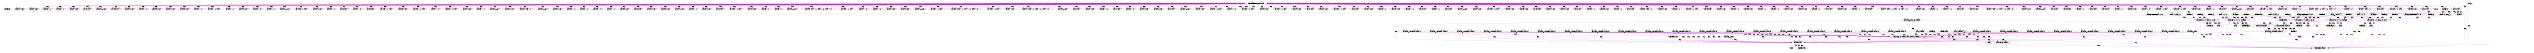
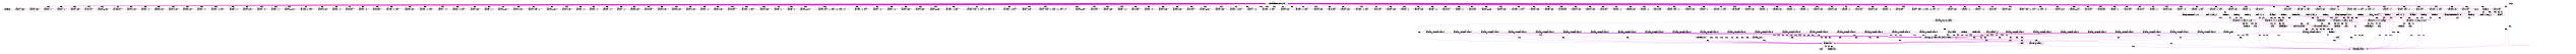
  digraph {
    edge [color=purple]
    n1 [label="(Call,(int) buf[1])"]
    n2 [label="(Call,vA = (int) buf[1])"]
    n3 [label="(MethodReturn,static int)"]
    n4 [label="(Call,buf[1])"]
    n5 [label="(Call,sprintf (str, \" v%i, string+%i\", vA, vB))"]
    n6 [label="(Call,sprintf (str, \" v%i, class+%i\", vA, vB))"]
    n7 [label="(Call,sprintf (str, \" v%i, %s\", vA, flag_str))"]
    n8 [label="(Call,sprintf (str, \" v%i, field+%i\", vA, vB))"]
    n9 [label="(Call,sprintf (str, \" v%i, %s\", vA, flag_str))"]
    n10 [label="(Block,)"]
    n11 [label="(MethodParameterIn,const ut8 *buf)"]
    n12 [label="(Call,buf[4] & 0xf0)"]
    n13 [label="(Call,buf[5] & 0xf0)"]
    n14 [label="(Call,buf[3] << 8)"]
    n15 [label="(Call,buf[3] << 8)"]
    n16 [label="(Call,buf[4] & 0xf0)"]
    n17 [label="(Call,(int) buf[1])"]
    n18 [label="(Call,buf[0] == 0x25)"]
    n19 [label="(Call,(char) buf[1])"]
    n20 [label="(Call,buf[4] & 0x0f)"]
    n21 [label="(Call,buf[3] << 8)"]
    n22 [label="(Call,buf[5] & 0x0f)"]
    n23 [label="(Call,buf[1] & 0x0f)"]
    n24 [label="(Call,buf[5] & 0x0f)"]
    n25 [label="(Call,buf[3] << 8)"]
    n26 [label="(Call,(buf[3] << 8) | buf[2])"]
    n27 [label="(Call,buf[3] << 8)"]
    n28 [label="(Call,buf[4] & 0xf0)"]
    n29 [label="(Call,buf[3] << 24)"]
    n30 [label="(Call,buf[3] << 8)"]
    n31 [label="(Call,buf[0] == 0x1c)"]
    n32 [label="(Call,(buf[3]<<8) | buf[2])"]
    n33 [label="(Call,buf[4] & 0x0f)"]
    n34 [label="(Call,buf[3] << 8)"]
    n35 [label="(Call,(llint)buf[7])"]
    n36 [label="(Call,buf[2] << 24)"]
    n37 [label="(Call,(llint)buf[8])"]
    n38 [label="(Call,(buf[3] << 8) | buf[2])"]
    n39 [label="(Call,buf[5] & 0x0f)"]
    n40 [label="(Call,(buf[3] << 8) | buf[2])"]
    n41 [label="(Call,buf[7] << 24)"]
    n42 [label="(Call,buf[3] << 8 | buf[2])"]
    n43 [label="(Call,buf[1] & 0x0f)"]
    n44 [label="(Call,buf[5] << 8)"]
    n45 [label="(Call,buf[0] == 0x17)"]
    n46 [label="(Call,buf[1] & 0x0f)"]
    n47 [label="(Call,buf[2] | (buf[3] << 8))"]
    n48 [label="(Call,buf[0] == 0x24)"]
    n49 [label="(Call,buf[1] & 0xf0)"]
    n50 [label="(Call,buf[3] << 8)"]
    n51 [label="(Call,buf[3] << 8)"]
    n52 [label="(Call,buf[5] << 24)"]
    n53 [label="(Call,buf[4] << 8)"]
    n54 [label="(Call,buf[5] & 0x0f)"]
    n55 [label="(Call,(llint)buf[2])"]
    n56 [label="(Call,buf[4] & 0xf0)"]
    n57 [label="(Call,buf[5] & 0x0f)"]
    n58 [label="(Call,buf[4] & 0x0f)"]
    n59 [label="(Call,buf[5] << 8)"]
    n60 [label="(Call,buf[1] & 0xf0)"]
    n61 [label="(Call,(llint)buf[4])"]
    n62 [label="(Call,(buf[3] << 8) | buf[2])"]
    n63 [label="(Call,buf[4] & 0x0f)"]
    n64 [label="(Call,buf[5] << 8)"]
    n65 [label="(Call,buf[3]<<8)"]
    n66 [label="(Call,buf[0] == 0x1f)"]
    n67 [label="(Call,buf[5] | (buf[4] << 8) | (buf[3] << 16) | (buf[2] << 24))"]
    n68 [label="(Call,(buf[5] << 8) | buf[4])"]
    n69 [label="(Call,buf[4] << 16)"]
    n70 [label="(Call,buf[2] << 16)"]
    n71 [label="(Call,buf[1] & 0x0f)"]
    n72 [label="(Call,buf[4] & 0xf0)"]
    n73 [label="(Call,buf[0] == 0x23)"]
    n74 [label="(Call,(buf[3] << 8) | buf[2])"]
    n75 [label="(Call,buf[2] | (buf[3] << 8) | (buf[4] << 16) | (buf[5] << 24))"]
    n76 [label="(Call,(buf[5] << 8) | buf[4])"]
    n77 [label="(Call,buf[4] & 0x0f)"]
    n78 [label="(Call,buf[4] | (buf[5] << 8) | (buf[6] << 16) | (buf[7] << 24))"]
    n79 [label="(Call,buf[0] == 0x19)"]
    n80 [label="(Call,(int) buf[1])"]
    n81 [label="(Call,buf[1] & 0xf0)"]
    n82 [label="(Call,buf[3] << 16)"]
    n83 [label="(Call,(int) buf[3])"]
    n84 [label="(Call,buf[5] << 24)"]
    n85 [label="(Call,buf[4] & 0xf0)"]
    n86 [label="(Call,buf[5] & 0x0f)"]
    n87 [label="(Call,(int) buf[1])"]
    n88 [label="(Call,buf[0] == 0x20)"]
    n89 [label="(Call,buf[4] & 0x0f)"]
    n90 [label="(Call,buf[3] << 8 | buf[2])"]
    n91 [label="(Call,buf[4] << 16)"]
    n92 [label="(Call,(buf[3] << 8) | buf[2])"]
    n93 [label="(Call,buf[4] & 0xf0)"]
    n94 [label="(Call,(buf[3] << 8) | buf[2])"]
    n95 [label="(Call,buf[4] & 0xf0)"]
    n96 [label="(Call,(int) buf[2])"]
    n97 [label="(Call,buf[1] & 0xf0)"]
    n98 [label="(Call,(buf[3] << 8) | buf[2])"]
    n99 [label="(Call,(int) buf[1])"]
    n100 [label="(Call,buf[4] & 0x0f)"]
    n101 [label="(Call,buf[3] << 8)"]
    n102 [label="(Call,buf[4] & 0xf0)"]
    n103 [label="(Call,buf[6] << 16)"]
    n104 [label="(Call,(int) buf[1])"]
    n105 [label="(Call,buf[3] << 8)"]
    n106 [label="(Call,(int) buf[2])"]
    n107 [label="(Call,buf[0] == 0x22)"]
    n108 [label="(Call,buf[4] & 0x0f)"]
    n109 [label="(Call,(buf[5] << 8) | buf[4])"]
    n110 [label="(Call,buf[1] & 0xf0)"]
    n111 [label="(Call,buf[5] & 0xf0)"]
    n112 [label="(Call,(llint)buf[3])"]
    n113 [label="(Call,buf[4] & 0x0f)"]
    n114 [label="(Call,buf[1] & 0x0f)"]
    n115 [label="(Call,(int) buf[1])"]
    n116 [label="(Call,buf[3] << 8)"]
    n117 [label="(Call,buf[5] & 0x0f)"]
    n118 [label="(Call,buf[3] << 8)"]
    n119 [label="(Call,(int) buf[3])"]
    n120 [label="(Call,buf[2] | (buf[3] << 8))"]
    n121 [label="(Call,buf[4] & 0x0f)"]
    n122 [label="(Call,buf[3] << 8)"]
    n123 [label="(Call,(buf[3] << 8) | buf[2])"]
    n124 [label="(Call,(llint)buf[5])"]
    n125 [label="(Call,buf[4] & 0xf0)"]
    n126 [label="(Call,buf[3] << 8)"]
    n127 [label="(Call,buf[5] & 0xf0)"]
    n128 [label="(Call,buf[3] << 8)"]
    n129 [label="(Call,buf[3] << 8)"]
    n130 [label="(Call,buf[1] & 0x0f)"]
    n131 [label="(Call,buf[4] & 0x0f)"]
    n132 [label="(Call,buf[5] << 8)"]
    n133 [label="(Call,(int) buf[1])"]
    n134 [label="(Call,buf[4] & 0x0f)"]
    n135 [label="(Call,buf[3] << 8)"]
    n136 [label="(Call,(llint)buf[9])"]
    n137 [label="(Call,buf[4] | (buf[5] << 8) | (buf[6] << 16) | (buf[7] << 24))"]
    n138 [label="(Call,buf[1] & 0xf0)"]
    n139 [label="(Call,buf[3] << 8)"]
    n140 [label="(Call,buf[4] << 16)"]
    n141 [label="(Call,(int) buf[1])"]
    n142 [label="(Call,buf[4] & 0x0f)"]
    n143 [label="(Call,buf[2] | (buf[3] << 8) | (buf[4] << 16) | (buf[5] << 24))"]
    n144 [label="(Call,buf[1] & 0x0f)"]
    n145 [label="(Call,buf[0] == 0x1a)"]
    n146 [label="(Call,(int) buf[1])"]
    n147 [label="(Call,(llint)buf[6])"]
    n148 [label="(Call,buf[3] << 8)"]
    n149 [label="(Call,(int) buf[0])"]
    n150 [label="(Call,(int) buf[1])"]
    n151 [label="(Call,buf[3] << 8)"]
    n152 [label="(Call,buf[1] & 0xf0)"]
    n153 [label="(Call,buf[7] << 24)"]
    n154 [label="(Call,buf[3] << 8 | buf[2])"]
    n155 [label="(Call,(buf[3] << 8) | buf[2])"]
    n156 [label="(Call,buf[1] & 0xf0)"]
    n157 [label="(Call,buf[5] << 8)"]
    n158 [label="(Call,(int) buf[1])"]
-   n159 [label="(Call,buf[0] == 0x00)"]
    n160 [label="(Call,(int) buf[1])"]
    n161 [label="(Call,(buf[3] << 8) | buf[2])"]
    n162 [label="(Call,buf[1] & 0x0f)"]
    n163 [label="(Call,buf[6] << 16)"]
    n164 [label="(Call,buf[2] | (buf[3] << 8) | (buf[4] << 16) | (buf[5] << 24))"]
    n165 [label="(Call,buf[5] << 24)"]
    n166 [label="(Call,buf[2] | (buf[3] << 8))"]
    n167 [label="(Call,(int) buf[1])"]
    n168 [label="(Call,(buf[3] << 8) | buf[2])"]
    n169 [label="(Call,buf[5] & 0xf0)"]
    n170 [label="(Call,(int) buf[1])"]
    1000122
    n172 [label="(Call,r_str_concat (strasm, str))"]
    n173 [label="(Identifier,vB)"]
    n174 [label="(Block,)"]
    n175 [label="(Identifier,vB)"]
    n176 [label="(Block,)"]
    n177 [label="(Block,)"]
    n178 [label="(Identifier,flag_str)"]
    n179 [label="(Identifier,vB)"]
    n180 [label="(Block,)"]
    n181 [label="(Identifier,flag_str)"]
    n182 [label="(Block,)"]
    n183 [label="(Call,strasm = r_str_concat (strasm, str))"]
    n184 [label="(Identifier,str)"]
    n185 [label="(Call,strncpy (op->buf_asm, strasm, sizeof (op->buf_asm) - 1))"]
    n186 [label="(Call,free (strasm))"]
    n187 [label="(Block,)"]
    n188 [label="(Call,sizeof (op->buf_asm) - 1)"]
    n189 [label="(Identifier,strasm)"]
    n190 [label="(Block,)"]
    n191 [label="(Identifier,str)"]
    n192 [label="(Identifier,vA)"]
    n193 [label="(Call,op->buf_asm)"]
    n194 [label="(Identifier,str)"]
    n195 [label="(Identifier,strasm)"]
    n196 [label="(Call,strasm = r_str_concat (strasm, str))"]
    n197 [label="(Call,strasm = r_str_concat (strasm, str))"]
    n198 [label="(Call,strasm = r_str_concat (strasm, str))"]
    n199 [label="(Literal,\" v%i, %s\")"]
    n200 [label="(Call,strasm = r_str_concat (strasm, str))"]
    n201 [label="(Call,R_ASM_GET_OFFSET (a, 's', vB))"]
    n202 [label="(Call,strasm = r_str_concat (strasm, str))"]
    n203 [label="(Call,strasm = r_str_concat (strasm, str))"]
    n204 [label="(Call,strasm = NULL)"]
    n205 [label="(Literal,\" v%i, class+%i\")"]
    n206 [label="(Identifier,strasm)"]
    n207 [label="(Literal,\" v%i, %s\")"]
    n208 [label="(Call,strasm = r_str_concat (strasm, str))"]
    n209 [label="(Call,strasm = r_str_concat (strasm, str))"]
    n210 [label="(Identifier,op)"]
    n211 [label="(Call,strasm = r_str_concat (strasm, str))"]
    n212 [label="(Call,strasm = r_str_concat (strasm, str))"]
    n213 [label="(Call,strasm = r_str_concat (strasm, str))"]
    n214 [label="(Call,strasm = r_str_concat (strasm, str))"]
    n215 [label="(ControlStructure,break;)"]
    n216 [label="(Call,strasm = r_str_concat (strasm, str))"]
    n217 [label="(Call,strasm = r_str_concat (strasm, str))"]
    n218 [label="(Identifier,vB)"]
    n219 [label="(Identifier,vA)"]
    n220 [label="(Identifier,strasm)"]
    n221 [label="(Call,strasm = r_str_concat (strasm, str))"]
    n222 [label="(Call,strasm = r_str_concat (strasm, str))"]
    n223 [label="(Identifier,str)"]
    n224 [label="(Call,strasm = r_str_concat (strasm, str))"]
    n225 [label="(Call,strasm = r_str_concat (strasm, str))"]
    n226 [label="(Call,op->buf_asm[0] = 0)"]
    n227 [label="(Call,!flag_str)"]
    n228 [label="(Call,!flag_str)"]
    n229 [label="(Literal,\" v%i, field+%i\")"]
    n230 [label="(Call,strasm = NULL)"]
    n231 [label="(Call,strasm = r_str_concat (strasm, str))"]
    n232 [label="(Call,strasm = r_str_concat (strasm, str))"]
    n233 [label="(Identifier,vA)"]
    n234 [label="(Call,strasm = r_str_concat (strasm, str))"]
    n235 [label="(Call,strasm = r_str_concat (strasm, str))"]
    n236 [label="(MethodReturn,size)"]
    n237 [label="(Identifier,str)"]
    n238 [label="(Identifier,vA)"]
    n239 [label="(Literal,\" v%i, string+%i\")"]
    n240 [label="(Call,strasm = r_str_concat (strasm, str))"]
    n241 [label="(Call,strasm = r_str_concat (strasm, str))"]
    n242 [label="(Identifier,vA)"]
    n243 [label="(Call,strasm = r_str_concat (strasm, str))"]
    n244 [label="(Call,strasm = r_str_concat (strasm, str))"]
    n245 [label="(Call,R_ASM_GET_NAME (a, 'f', vB))"]
    n246 [label="(Call,R_ASM_GET_NAME (a, 'c', vB))"]
    n247 [label="(Identifier,vA)"]
    n248 [label="(Call,strasm = r_str_concat (strasm, str))"]
    n249 [label="(Identifier,str)"]
    n250 [label="(Call,strasm = strdup (op->buf_asm))"]
    1001327
    n1 -> n2 [label="AST: "]
    n1 -> n2 [color=deeppink label="DDG: "]
    n1 -> n3 [label="DDG: "]
    n1 -> n4 [label="CFG: "]
    n2 -> n1 [color=deeppink label="CFG: "]
    n2 -> n3 [label="DDG: "]
    n2 -> n3 [color=deeppink label="DDG: "]
    n2 -> n5 [color=deeppink label="DDG: "]
    n2 -> n6 [label="DDG: "]
    n2 -> n7 [label="DDG: "]
    n2 -> n8 [color=deeppink label="DDG: "]
    n2 -> n9 [color=deeppink label="DDG: "]
    n2 -> n10 [color=deeppink label="AST: "]
    n4 -> n1 [label="AST: "]
    n5 -> n3 [label="DDG: "]
    n5 -> n3 [color=deeppink label="DDG: "]
    n5 -> n3 [label="DDG: "]
    n5 -> n172 [color=deeppink label="DDG: "]
    n5 -> n173 [color=deeppink label="CFG: "]
    n5 -> n174 [label="AST: "]
    n6 -> n3 [label="DDG: "]
    n6 -> n3 [label="DDG: "]
    n6 -> n3 [label="DDG: "]
    n6 -> n172 [color=deeppink label="DDG: "]
    n6 -> n175 [label="CFG: "]
    n6 -> n176 [label="AST: "]
    n7 -> n3 [color=deeppink label="DDG: "]
    n7 -> n3 [color=deeppink label="DDG: "]
    n7 -> n3 [label="DDG: "]
    n7 -> n172 [color=deeppink label="DDG: "]
    n7 -> n177 [label="AST: "]
    n7 -> n178 [color=deeppink label="CFG: "]
    n8 -> n3 [label="DDG: "]
    n8 -> n3 [color=deeppink label="DDG: "]
    n8 -> n3 [color=deeppink label="DDG: "]
    n8 -> n172 [color=deeppink label="DDG: "]
    n8 -> n179 [label="CFG: "]
    n8 -> n180 [color=deeppink label="AST: "]
    n9 -> n3 [label="DDG: "]
    n9 -> n3 [label="DDG: "]
    n9 -> n3 [label="DDG: "]
    n9 -> n172 [label="DDG: "]
    n9 -> n181 [color=deeppink label="CFG: "]
    n9 -> n182 [label="AST: "]
    n11 -> n1 [label="DDG: "]
    n11 -> n3 [color=deeppink label="DDG: "]
    n11 -> n12 [color=deeppink label="DDG: "]
    n11 -> n13 [label="DDG: "]
    n11 -> n14 [label="DDG: "]
    n11 -> n15 [color=deeppink label="DDG: "]
    n11 -> n16 [color=deeppink label="DDG: "]
    n11 -> n17 [label="DDG: "]
    n11 -> n18 [color=deeppink label="DDG: "]
    n11 -> n19 [color=deeppink label="DDG: "]
    n11 -> n20 [color=deeppink label="DDG: "]
    n11 -> n21 [label="DDG: "]
    n11 -> n22 [color=deeppink label="DDG: "]
    n11 -> n23 [color=deeppink label="DDG: "]
    n11 -> n24 [label="DDG: "]
    n11 -> n25 [label="DDG: "]
    n11 -> n26 [color=deeppink label="DDG: "]
    n11 -> n27 [label="DDG: "]
    n11 -> n28 [color=deeppink label="DDG: "]
    n11 -> n29 [color=deeppink label="DDG: "]
    n11 -> n30 [color=deeppink label="DDG: "]
    n11 -> n31 [color=deeppink label="DDG: "]
    n11 -> n32 [color=deeppink label="DDG: "]
    n11 -> n33 [label="DDG: "]
    n11 -> n34 [color=deeppink label="DDG: "]
    n11 -> n35 [label="DDG: "]
    n11 -> n36 [color=deeppink label="DDG: "]
    n11 -> n37 [color=deeppink label="DDG: "]
    n11 -> n38 [label="DDG: "]
    n11 -> n39 [color=deeppink label="DDG: "]
    n11 -> n40 [label="DDG: "]
    n11 -> n41 [color=deeppink label="DDG: "]
    n11 -> n42 [label="DDG: "]
    n11 -> n43 [label="DDG: "]
    n11 -> n44 [color=deeppink label="DDG: "]
    n11 -> n45 [label="DDG: "]
    n11 -> n46 [color=deeppink label="DDG: "]
    n11 -> n47 [label="DDG: "]
    n11 -> n48 [label="DDG: "]
    n11 -> n49 [label="DDG: "]
    n11 -> n50 [color=deeppink label="DDG: "]
    n11 -> n51 [label="DDG: "]
    n11 -> n52 [label="DDG: "]
    n11 -> n53 [color=deeppink label="DDG: "]
    n11 -> n54 [color=deeppink label="DDG: "]
    n11 -> n55 [label="DDG: "]
    n11 -> n56 [color=deeppink label="DDG: "]
    n11 -> n57 [label="DDG: "]
    n11 -> n58 [label="DDG: "]
    n11 -> n59 [label="DDG: "]
    n11 -> n60 [label="DDG: "]
    n11 -> n61 [label="DDG: "]
    n11 -> n62 [color=deeppink label="DDG: "]
    n11 -> n63 [color=deeppink label="DDG: "]
    n11 -> n64 [label="DDG: "]
    n11 -> n65 [color=deeppink label="DDG: "]
    n11 -> n66 [label="DDG: "]
    n11 -> n67 [color=deeppink label="DDG: "]
    n11 -> n68 [color=deeppink label="DDG: "]
    n11 -> n69 [label="DDG: "]
    n11 -> n70 [label="DDG: "]
    n11 -> n71 [label="DDG: "]
    n11 -> n72 [label="DDG: "]
    n11 -> n73 [label="DDG: "]
    n11 -> n74 [label="DDG: "]
    n11 -> n75 [label="DDG: "]
    n11 -> n76 [label="DDG: "]
    n11 -> n77 [color=deeppink label="DDG: "]
    n11 -> n78 [color=deeppink label="DDG: "]
    n11 -> n79 [color=deeppink label="DDG: "]
    n11 -> n80 [color=deeppink label="DDG: "]
    n11 -> n81 [color=deeppink label="DDG: "]
    n11 -> n82 [color=deeppink label="DDG: "]
    n11 -> n83 [color=deeppink label="DDG: "]
    n11 -> n84 [label="DDG: "]
    n11 -> n85 [color=deeppink label="DDG: "]
    n11 -> n86 [label="DDG: "]
    n11 -> n87 [color=deeppink label="DDG: "]
    n11 -> n88 [label="DDG: "]
    n11 -> n89 [color=deeppink label="DDG: "]
    n11 -> n90 [color=deeppink label="DDG: "]
    n11 -> n91 [label="DDG: "]
    n11 -> n92 [color=deeppink label="DDG: "]
    n11 -> n93 [color=deeppink label="DDG: "]
    n11 -> n94 [color=deeppink label="DDG: "]
    n11 -> n95 [color=deeppink label="DDG: "]
    n11 -> n96 [label="DDG: "]
    n11 -> n97 [label="DDG: "]
    n11 -> n98 [label="DDG: "]
    n11 -> n99 [label="DDG: "]
    n11 -> n100 [color=deeppink label="DDG: "]
    n11 -> n101 [label="DDG: "]
    n11 -> n102 [label="DDG: "]
    n11 -> n103 [color=deeppink label="DDG: "]
    n11 -> n104 [color=deeppink label="DDG: "]
    n11 -> n105 [color=deeppink label="DDG: "]
    n11 -> n106 [color=deeppink label="DDG: "]
    n11 -> n107 [color=deeppink label="DDG: "]
    n11 -> n108 [color=deeppink label="DDG: "]
    n11 -> n109 [color=deeppink label="DDG: "]
    n11 -> n110 [label="DDG: "]
    n11 -> n111 [color=deeppink label="DDG: "]
    n11 -> n112 [color=deeppink label="DDG: "]
    n11 -> n113 [color=deeppink label="DDG: "]
    n11 -> n114 [label="DDG: "]
    n11 -> n115 [color=deeppink label="DDG: "]
    n11 -> n116 [color=deeppink label="DDG: "]
    n11 -> n117 [color=deeppink label="DDG: "]
    n11 -> n118 [label="DDG: "]
    n11 -> n119 [label="DDG: "]
    n11 -> n120 [color=deeppink label="DDG: "]
    n11 -> n121 [label="DDG: "]
    n11 -> n122 [color=deeppink label="DDG: "]
    n11 -> n123 [label="DDG: "]
    n11 -> n124 [label="DDG: "]
    n11 -> n125 [label="DDG: "]
    n11 -> n126 [label="DDG: "]
    n11 -> n127 [label="DDG: "]
    n11 -> n128 [label="DDG: "]
    n11 -> n129 [label="DDG: "]
    n11 -> n130 [label="DDG: "]
    n11 -> n131 [label="DDG: "]
    n11 -> n132 [label="DDG: "]
    n11 -> n133 [color=deeppink label="DDG: "]
    n11 -> n134 [color=deeppink label="DDG: "]
    n11 -> n135 [label="DDG: "]
    n11 -> n136 [color=deeppink label="DDG: "]
    n11 -> n137 [label="DDG: "]
    n11 -> n138 [color=deeppink label="DDG: "]
    n11 -> n139 [color=deeppink label="DDG: "]
    n11 -> n140 [label="DDG: "]
    n11 -> n141 [label="DDG: "]
    n11 -> n142 [label="DDG: "]
    n11 -> n143 [color=deeppink label="DDG: "]
    n11 -> n144 [color=deeppink label="DDG: "]
    n11 -> n145 [color=deeppink label="DDG: "]
    n11 -> n146 [label="DDG: "]
    n11 -> n147 [label="DDG: "]
    n11 -> n148 [color=deeppink label="DDG: "]
    n11 -> n149 [color=deeppink label="DDG: "]
    n11 -> n150 [label="DDG: "]
    n11 -> n151 [color=deeppink label="DDG: "]
    n11 -> n152 [color=deeppink label="DDG: "]
    n11 -> n153 [color=deeppink label="DDG: "]
    n11 -> n154 [color=deeppink label="DDG: "]
    n11 -> n155 [label="DDG: "]
    n11 -> n156 [color=deeppink label="DDG: "]
    n11 -> n157 [label="DDG: "]
    n11 -> n158 [label="DDG: "]
-   n11 -> n159 [label="DDG: "]
    n11 -> n160 [label="DDG: "]
    n11 -> n161 [label="DDG: "]
    n11 -> n162 [label="DDG: "]
    n11 -> n163 [label="DDG: "]
    n11 -> n164 [label="DDG: "]
    n11 -> n165 [color=deeppink label="DDG: "]
    n11 -> n166 [label="DDG: "]
    n11 -> n167 [label="DDG: "]
    n11 -> n168 [label="DDG: "]
    n11 -> n169 [label="DDG: "]
    n11 -> n170 [color=deeppink label="DDG: "]
    n11 -> 1000122 [color=deeppink label="CFG: "]
    n172 -> n3 [label="DDG: "]
    n172 -> n183 [label="AST: "]
    n172 -> n183 [label="DDG: "]
    n172 -> n183 [color=deeppink label="DDG: "]
    n172 -> n184 [label="CFG: "]
    n173 -> n5 [label="AST: "]
    n175 -> n6 [label="AST: "]
    n178 -> n7 [label="AST: "]
    n179 -> n8 [color=deeppink label="AST: "]
    n181 -> n9 [label="AST: "]
    n183 -> n3 [label="DDG: "]
    n183 -> n10 [label="AST: "]
    n183 -> n172 [color=deeppink label="CFG: "]
    n183 -> n185 [color=deeppink label="DDG: "]
    n183 -> n186 [label="DDG: "]
    n184 -> n172 [label="AST: "]
    n185 -> n3 [color=deeppink label="DDG: "]
    n185 -> n186 [label="DDG: "]
    n185 -> n187 [label="AST: "]
    n185 -> n188 [color=deeppink label="CFG: "]
    n186 -> n3 [label="DDG: "]
    n186 -> n189 [color=deeppink label="CFG: "]
    n186 -> n190 [color=deeppink label="AST: "]
    n188 -> n185 [color=deeppink label="AST: "]
    n188 -> n185 [label="DDG: "]
    n189 -> n186 [label="AST: "]
    n191 -> n5 [label="AST: "]
    n192 -> n7 [label="AST: "]
    n193 -> n185 [color=deeppink label="AST: "]
    n194 -> n9 [color=deeppink label="AST: "]
    n195 -> n172 [color=deeppink label="AST: "]
    n196 -> n185 [color=deeppink label="DDG: "]
    n196 -> n186 [label="DDG: "]
    n197 -> n185 [label="DDG: "]
    n197 -> n186 [color=deeppink label="DDG: "]
    n198 -> n185 [label="DDG: "]
    n198 -> n186 [label="DDG: "]
    n199 -> n9 [color=deeppink label="AST: "]
    n200 -> n185 [label="DDG: "]
    n200 -> n186 [color=deeppink label="DDG: "]
    n201 -> n5 [label="DDG: "]
    n202 -> n185 [color=deeppink label="DDG: "]
    n202 -> n186 [color=deeppink label="DDG: "]
    n203 -> n185 [label="DDG: "]
    n203 -> n186 [label="DDG: "]
    n204 -> n186 [color=deeppink label="DDG: "]
    n205 -> n6 [color=deeppink label="AST: "]
    n206 -> n5 [color=deeppink label="CFG: "]
    n206 -> n6 [color=deeppink label="CFG: "]
    n206 -> n7 [color=deeppink label="CFG: "]
    n206 -> n8 [label="CFG: "]
    n206 -> n9 [color=deeppink label="CFG: "]
    n206 -> n183 [label="AST: "]
    n207 -> n7 [color=deeppink label="AST: "]
    n208 -> n185 [label="DDG: "]
    n208 -> n186 [label="DDG: "]
    n209 -> n185 [color=deeppink label="DDG: "]
    n209 -> n186 [color=deeppink label="DDG: "]
    n210 -> n185 [label="CFG: "]
    n211 -> n185 [color=deeppink label="DDG: "]
    n211 -> n186 [color=deeppink label="DDG: "]
    n212 -> n185 [label="DDG: "]
    n212 -> n186 [color=deeppink label="DDG: "]
    n213 -> n185 [label="DDG: "]
    n213 -> n186 [label="DDG: "]
    n214 -> n185 [color=deeppink label="DDG: "]
    n214 -> n186 [color=deeppink label="DDG: "]
    n215 -> n183 [color=deeppink label="CFG: "]
    n216 -> n185 [color=deeppink label="DDG: "]
    n216 -> n186 [color=deeppink label="DDG: "]
    n217 -> n185 [color=deeppink label="DDG: "]
    n217 -> n186 [label="DDG: "]
    n218 -> n2 [color=deeppink label="CFG: "]
    n219 -> n2 [label="AST: "]
    n220 -> n185 [label="AST: "]
    n221 -> n185 [color=deeppink label="DDG: "]
    n221 -> n186 [color=deeppink label="DDG: "]
    n222 -> n185 [label="DDG: "]
    n222 -> n186 [color=deeppink label="DDG: "]
    n223 -> n6 [label="AST: "]
    n224 -> n185 [label="DDG: "]
    n224 -> n186 [color=deeppink label="DDG: "]
    n225 -> n185 [label="DDG: "]
    n225 -> n186 [label="DDG: "]
    n226 -> n185 [color=deeppink label="DDG: "]
    n227 -> n7 [label="DDG: "]
    n228 -> n9 [color=deeppink label="DDG: "]
    n229 -> n8 [color=deeppink label="AST: "]
    n230 -> n185 [label="DDG: "]
    n230 -> n186 [label="DDG: "]
    n231 -> n185 [color=deeppink label="DDG: "]
    n231 -> n186 [label="DDG: "]
    n232 -> n185 [color=deeppink label="DDG: "]
    n232 -> n186 [label="DDG: "]
    n233 -> n5 [label="AST: "]
    n234 -> n185 [label="DDG: "]
    n234 -> n186 [color=deeppink label="DDG: "]
    n235 -> n185 [label="DDG: "]
    n235 -> n186 [color=deeppink label="DDG: "]
    n236 -> n186 [color=deeppink label="CFG: "]
    n237 -> n7 [color=deeppink label="AST: "]
    n238 -> n8 [color=deeppink label="AST: "]
    n239 -> n5 [color=deeppink label="AST: "]
    n240 -> n185 [label="DDG: "]
    n240 -> n186 [label="DDG: "]
    n241 -> n185 [label="DDG: "]
    n241 -> n186 [label="DDG: "]
    n242 -> n6 [color=deeppink label="AST: "]
    n243 -> n185 [label="DDG: "]
    n243 -> n186 [label="DDG: "]
    n244 -> n185 [color=deeppink label="DDG: "]
    n244 -> n186 [color=deeppink label="DDG: "]
    n245 -> n8 [color=deeppink label="DDG: "]
    n246 -> n6 [label="DDG: "]
    n247 -> n9 [color=deeppink label="AST: "]
    n248 -> n185 [color=deeppink label="DDG: "]
    n248 -> n186 [label="DDG: "]
    n249 -> n8 [color=deeppink label="AST: "]
    n250 -> n172 [color=deeppink label="DDG: "]
    n250 -> n185 [label="DDG: "]
    n250 -> n186 [label="DDG: "]
    1001327 -> n1 [label="AST: "]
  }
